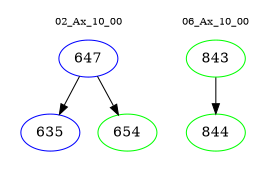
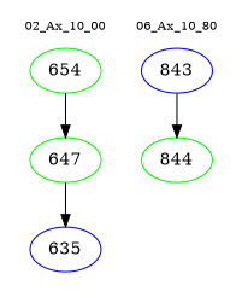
  digraph {
    node [color=blue]
    edge [color=black]
-   n1 [label=647]
+   n1 [color=green label=647]
    n2 [label=635]
    n3 [color=green label=654]
-   n4 [color=green label=843]
+   n4 [label=843]
    n5 [color=green label=844]
    subgraph cluster_1 {
      color=white
      fontsize=10
      label="02_Ax_10_00"
      n1
      n2
      n3
    }
    subgraph cluster_2 {
      color=white
      fontsize=10
-     label="06_Ax_10_00"
+     label="06_Ax_10_80"
      n4
      n5
    }
    n1 -> n2
-   n1 -> n3
+   n3 -> n1
    n4 -> n5
  }
